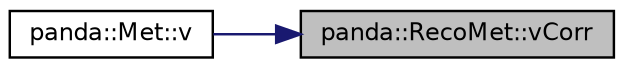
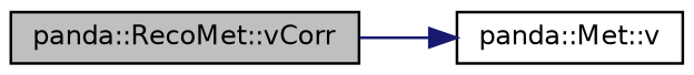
  digraph {
    rankdir=LR
    node [color=black fontname=Helvetica fontsize=10 shape=record style=filled]
    n1 [fillcolor=grey75 fontcolor=black height=0.2 label="panda::RecoMet::vCorr" width=0.4]
    n2 [fillcolor=white height=0.2 label="panda::Met::v" width=0.4]
-   n2 -> n1 [color=midnightblue fontname=Helvetica fontsize=10 labelfontname=Helvetica labelfontsize=10 style=solid]
+   n1 -> n2 [color=midnightblue fontname=Helvetica fontsize=10 labelfontname=Helvetica labelfontsize=10 style=solid]
  }
